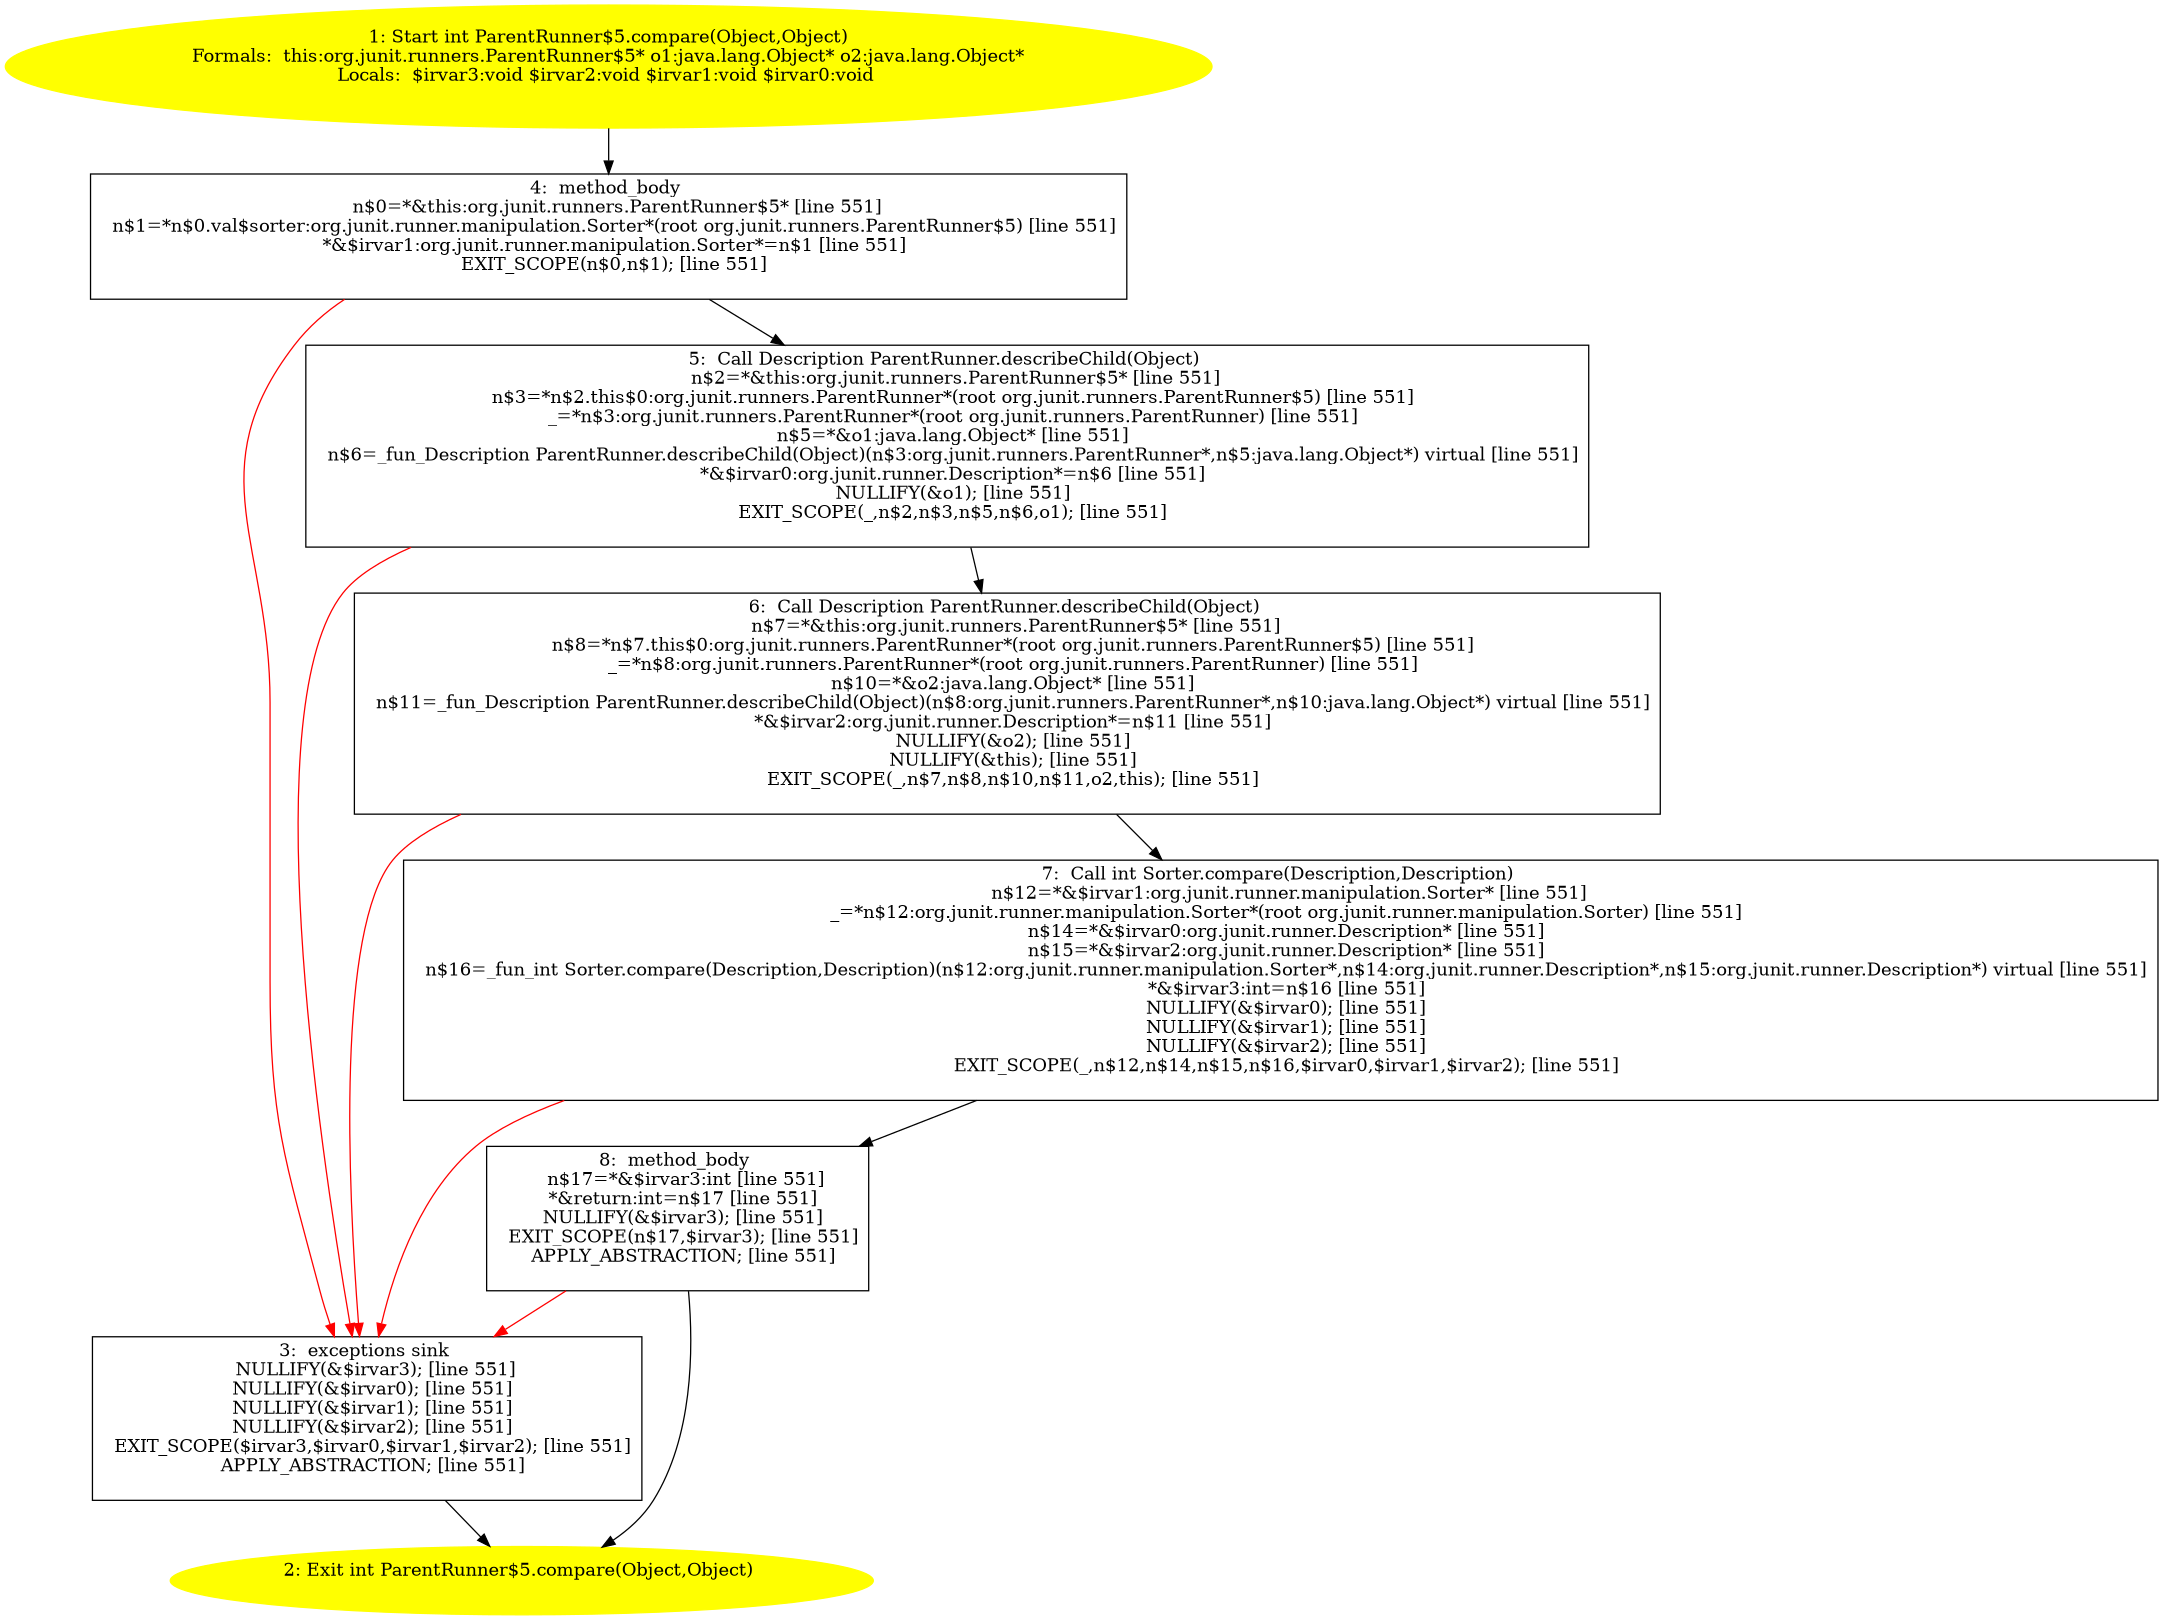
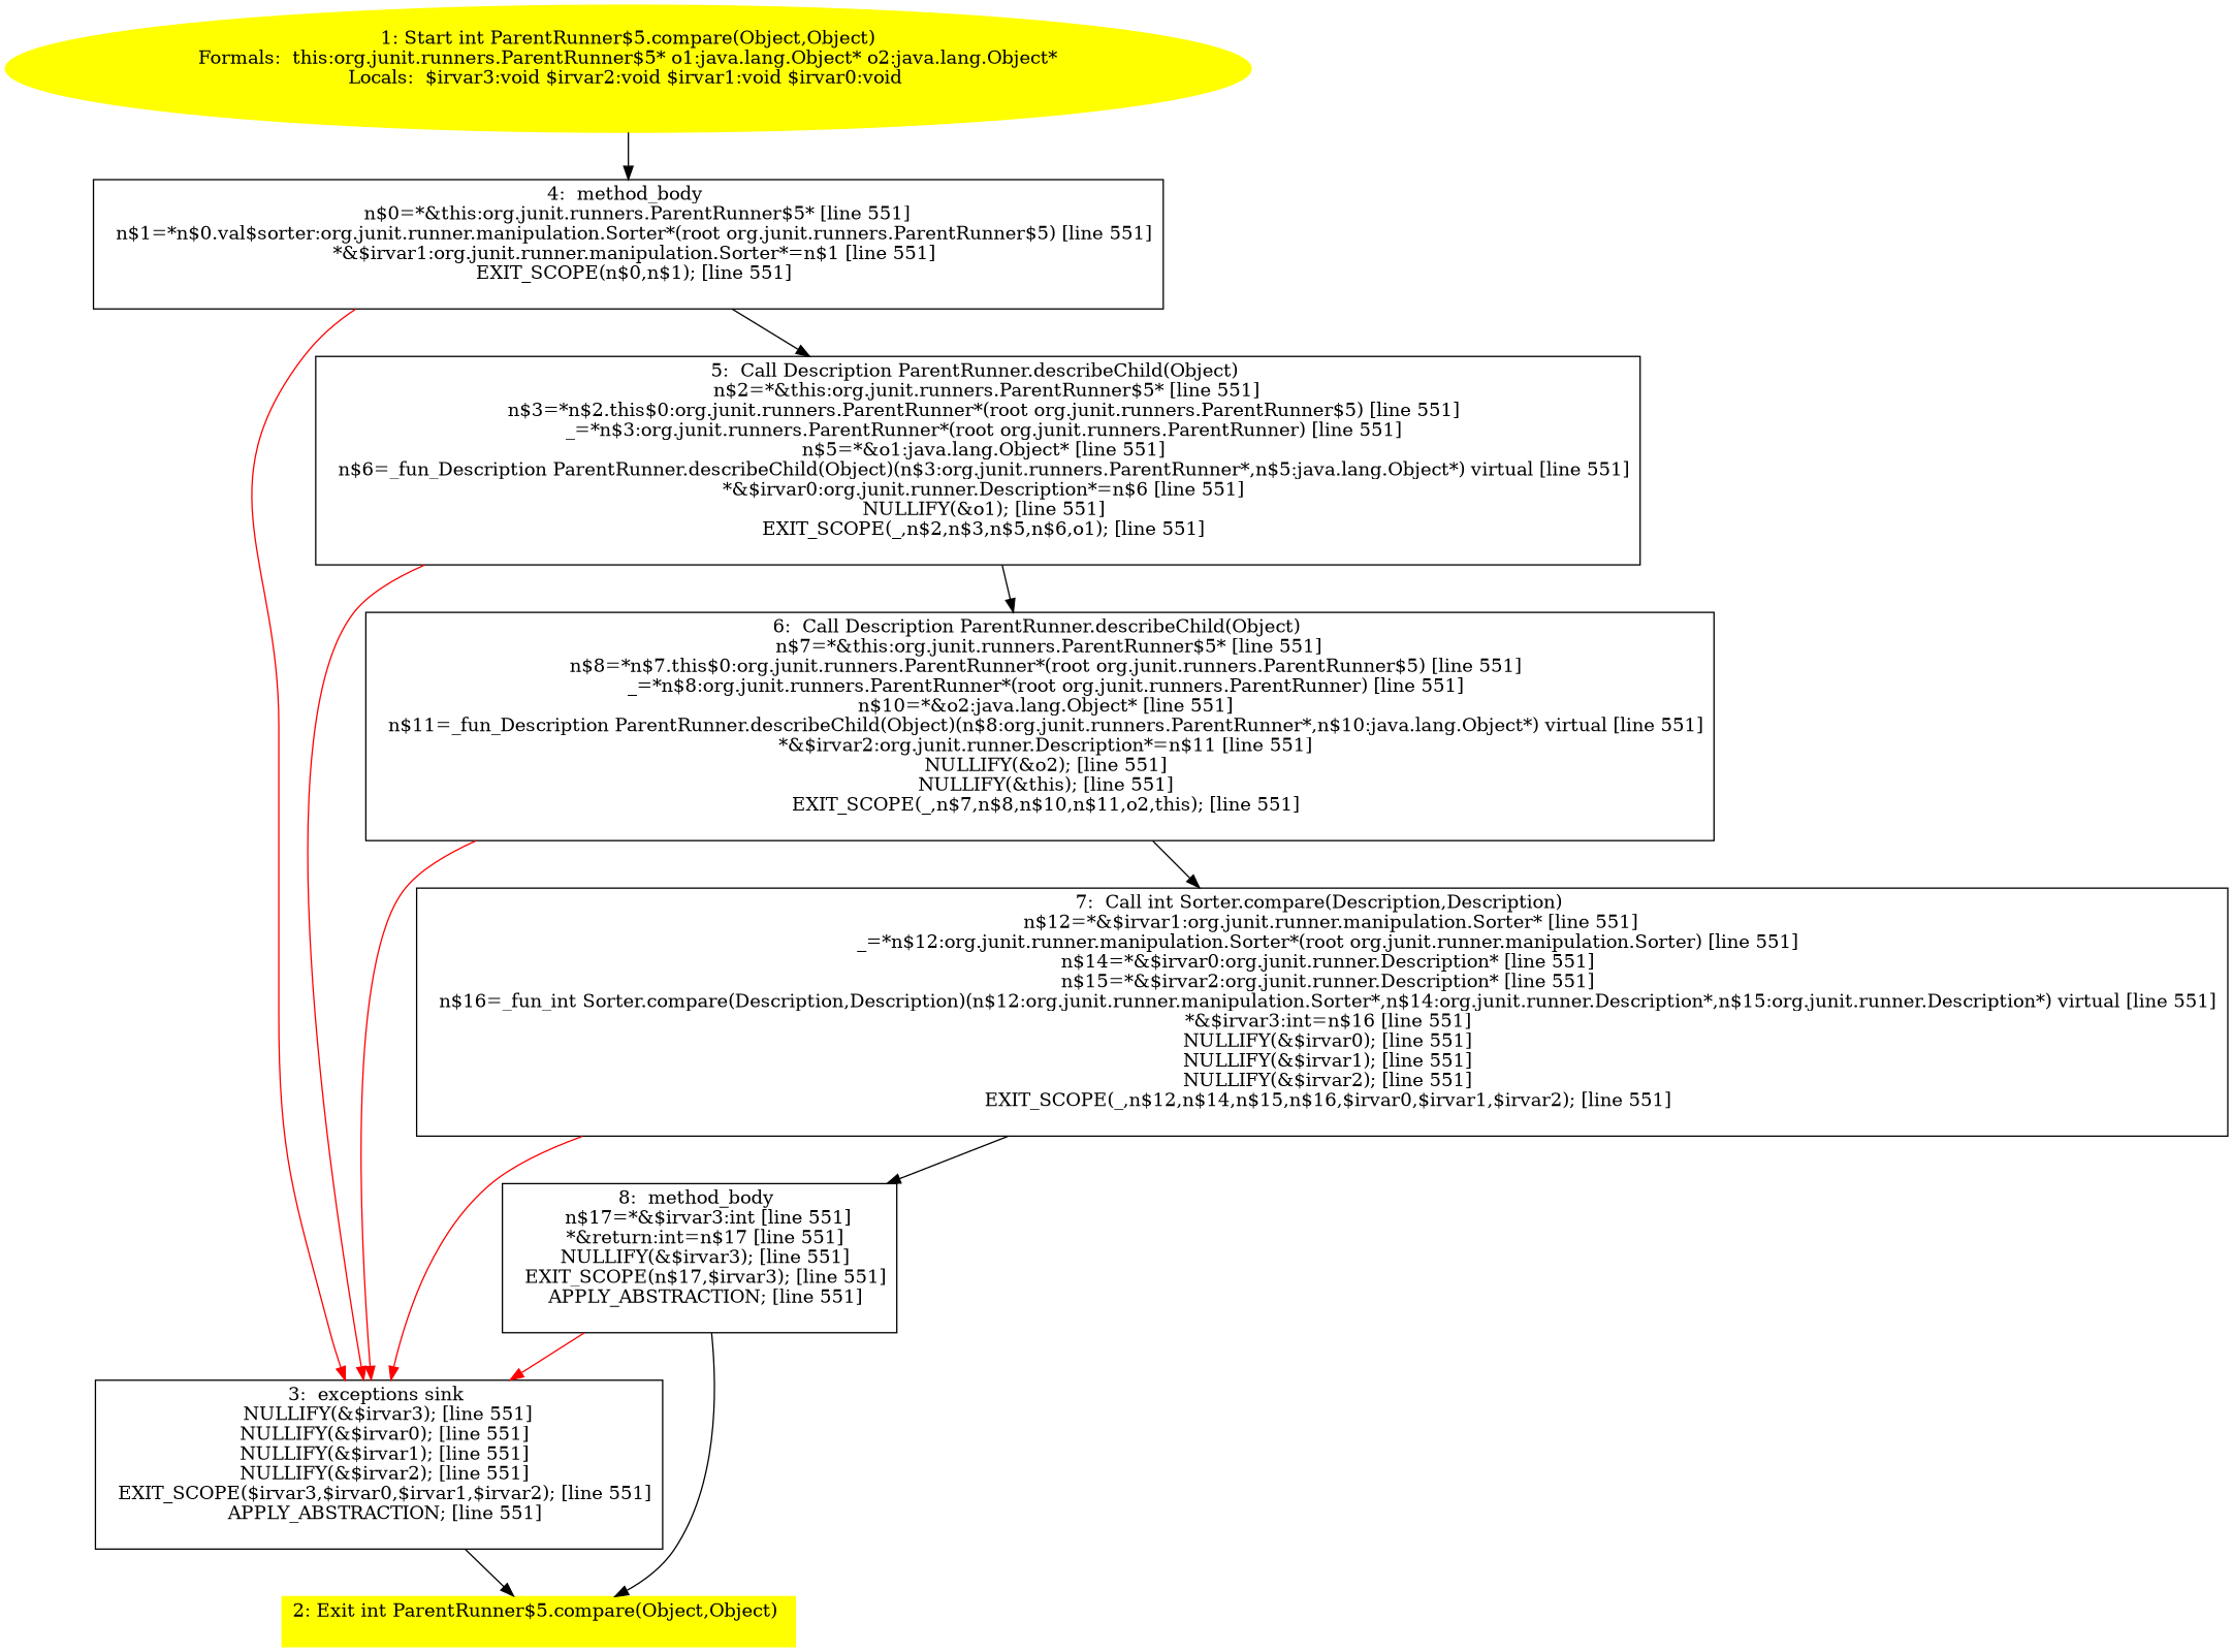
  digraph {
    node [shape=box]
    n1 [color=yellow label="1: Start int ParentRunner$5.compare(Object,Object)\nFormals:  this:org.junit.runners.ParentRunner$5* o1:java.lang.Object* o2:java.lang.Object*\nLocals:  $irvar3:void $irvar2:void $irvar1:void $irvar0:void \n  " style=filled shape=""]
    n2 [label="4:  method_body \n   n$0=*&this:org.junit.runners.ParentRunner$5* [line 551]\n  n$1=*n$0.val$sorter:org.junit.runner.manipulation.Sorter*(root org.junit.runners.ParentRunner$5) [line 551]\n  *&$irvar1:org.junit.runner.manipulation.Sorter*=n$1 [line 551]\n  EXIT_SCOPE(n$0,n$1); [line 551]\n "]
    n3 [label="3:  exceptions sink \n   NULLIFY(&$irvar3); [line 551]\n  NULLIFY(&$irvar0); [line 551]\n  NULLIFY(&$irvar1); [line 551]\n  NULLIFY(&$irvar2); [line 551]\n  EXIT_SCOPE($irvar3,$irvar0,$irvar1,$irvar2); [line 551]\n  APPLY_ABSTRACTION; [line 551]\n "]
    n4 [label="5:  Call Description ParentRunner.describeChild(Object) \n   n$2=*&this:org.junit.runners.ParentRunner$5* [line 551]\n  n$3=*n$2.this$0:org.junit.runners.ParentRunner*(root org.junit.runners.ParentRunner$5) [line 551]\n  _=*n$3:org.junit.runners.ParentRunner*(root org.junit.runners.ParentRunner) [line 551]\n  n$5=*&o1:java.lang.Object* [line 551]\n  n$6=_fun_Description ParentRunner.describeChild(Object)(n$3:org.junit.runners.ParentRunner*,n$5:java.lang.Object*) virtual [line 551]\n  *&$irvar0:org.junit.runner.Description*=n$6 [line 551]\n  NULLIFY(&o1); [line 551]\n  EXIT_SCOPE(_,n$2,n$3,n$5,n$6,o1); [line 551]\n "]
-   n5 [color=yellow label="2: Exit int ParentRunner$5.compare(Object,Object) \n  " style=filled shape=""]
+   n5 [color=yellow label="2: Exit int ParentRunner$5.compare(Object,Object) \n  " style=filled]
    n6 [label="6:  Call Description ParentRunner.describeChild(Object) \n   n$7=*&this:org.junit.runners.ParentRunner$5* [line 551]\n  n$8=*n$7.this$0:org.junit.runners.ParentRunner*(root org.junit.runners.ParentRunner$5) [line 551]\n  _=*n$8:org.junit.runners.ParentRunner*(root org.junit.runners.ParentRunner) [line 551]\n  n$10=*&o2:java.lang.Object* [line 551]\n  n$11=_fun_Description ParentRunner.describeChild(Object)(n$8:org.junit.runners.ParentRunner*,n$10:java.lang.Object*) virtual [line 551]\n  *&$irvar2:org.junit.runner.Description*=n$11 [line 551]\n  NULLIFY(&o2); [line 551]\n  NULLIFY(&this); [line 551]\n  EXIT_SCOPE(_,n$7,n$8,n$10,n$11,o2,this); [line 551]\n "]
    n7 [label="7:  Call int Sorter.compare(Description,Description) \n   n$12=*&$irvar1:org.junit.runner.manipulation.Sorter* [line 551]\n  _=*n$12:org.junit.runner.manipulation.Sorter*(root org.junit.runner.manipulation.Sorter) [line 551]\n  n$14=*&$irvar0:org.junit.runner.Description* [line 551]\n  n$15=*&$irvar2:org.junit.runner.Description* [line 551]\n  n$16=_fun_int Sorter.compare(Description,Description)(n$12:org.junit.runner.manipulation.Sorter*,n$14:org.junit.runner.Description*,n$15:org.junit.runner.Description*) virtual [line 551]\n  *&$irvar3:int=n$16 [line 551]\n  NULLIFY(&$irvar0); [line 551]\n  NULLIFY(&$irvar1); [line 551]\n  NULLIFY(&$irvar2); [line 551]\n  EXIT_SCOPE(_,n$12,n$14,n$15,n$16,$irvar0,$irvar1,$irvar2); [line 551]\n "]
    n8 [label="8:  method_body \n   n$17=*&$irvar3:int [line 551]\n  *&return:int=n$17 [line 551]\n  NULLIFY(&$irvar3); [line 551]\n  EXIT_SCOPE(n$17,$irvar3); [line 551]\n  APPLY_ABSTRACTION; [line 551]\n "]
    n1 -> n2
    n2 -> n3 [color=red]
    n2 -> n4
    n3 -> n5
    n4 -> n3 [color=red]
    n4 -> n6
    n6 -> n3 [color=red]
    n6 -> n7
    n7 -> n3 [color=red]
    n7 -> n8
    n8 -> n3 [color=red]
    n8 -> n5
  }
